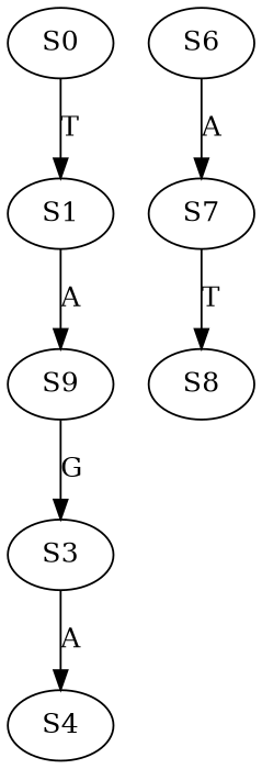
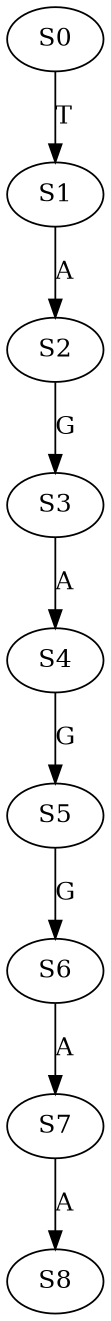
  strict digraph {
    S0
    S1
-   S2 [label=S9]
+   S2
    S3
    S4
+   S5
    S6
    S7
    S8
    S0 -> S1 [label=T]
    S1 -> S2 [label=A]
    S2 -> S3 [label=G]
    S3 -> S4 [label=A]
+   S4 -> S5 [label=G]
+   S5 -> S6 [label=G]
    S6 -> S7 [label=A]
-   S7 -> S8 [label=T]
+   S7 -> S8 [label=A]
  }
